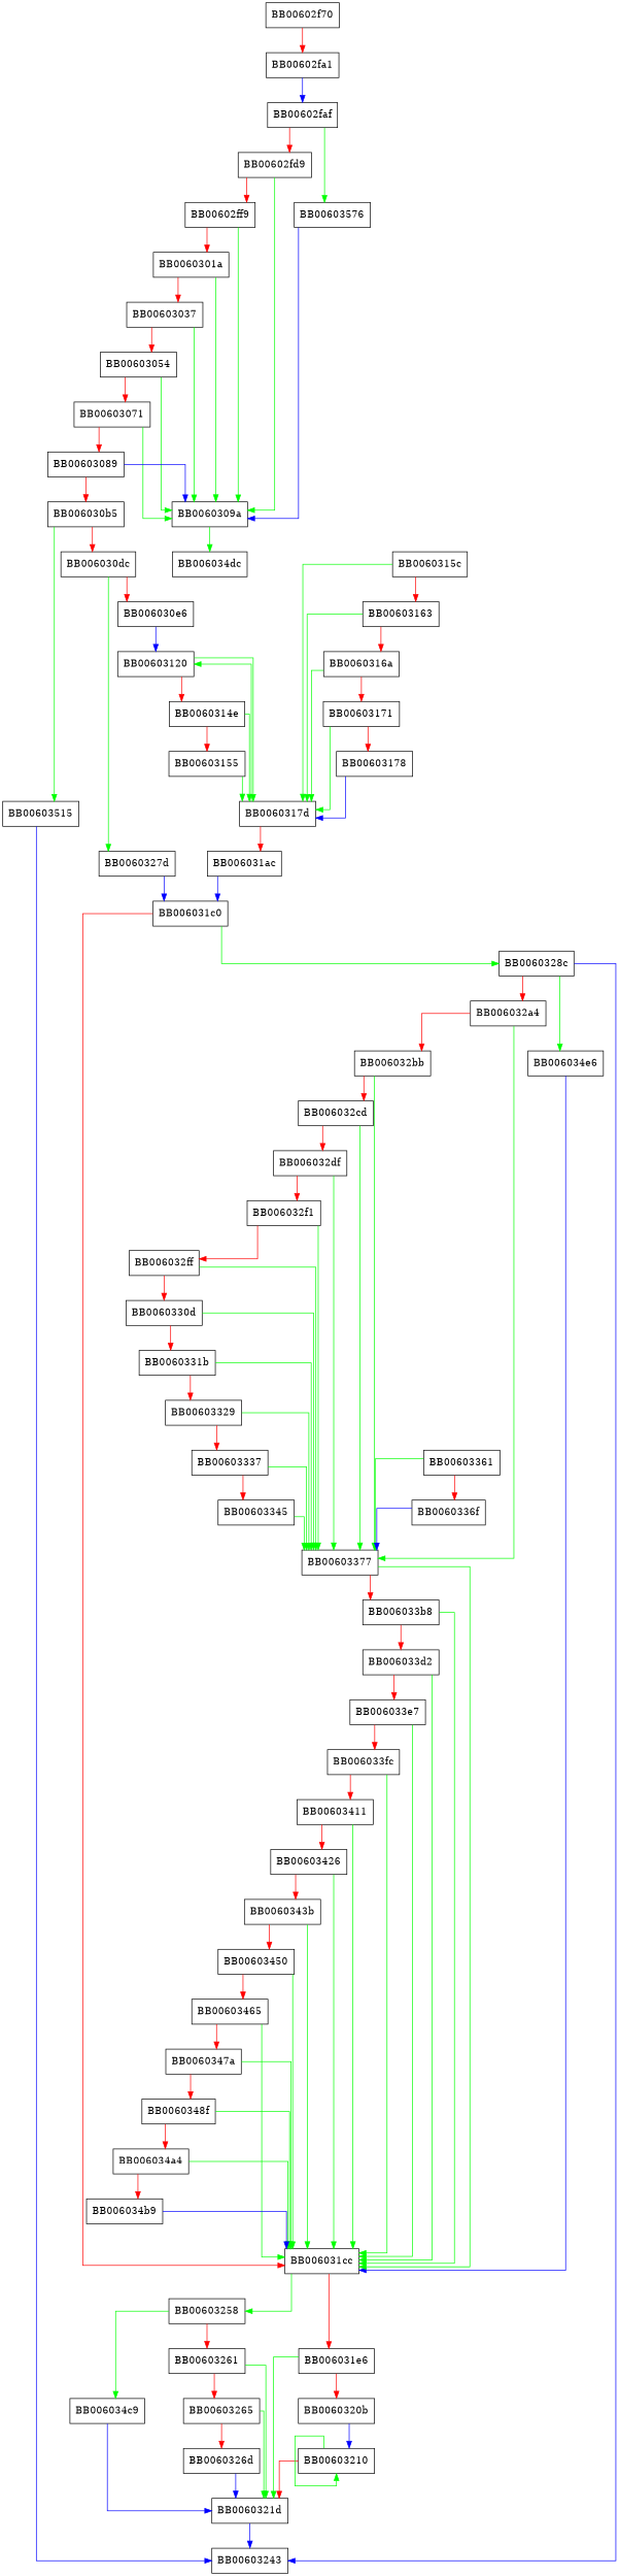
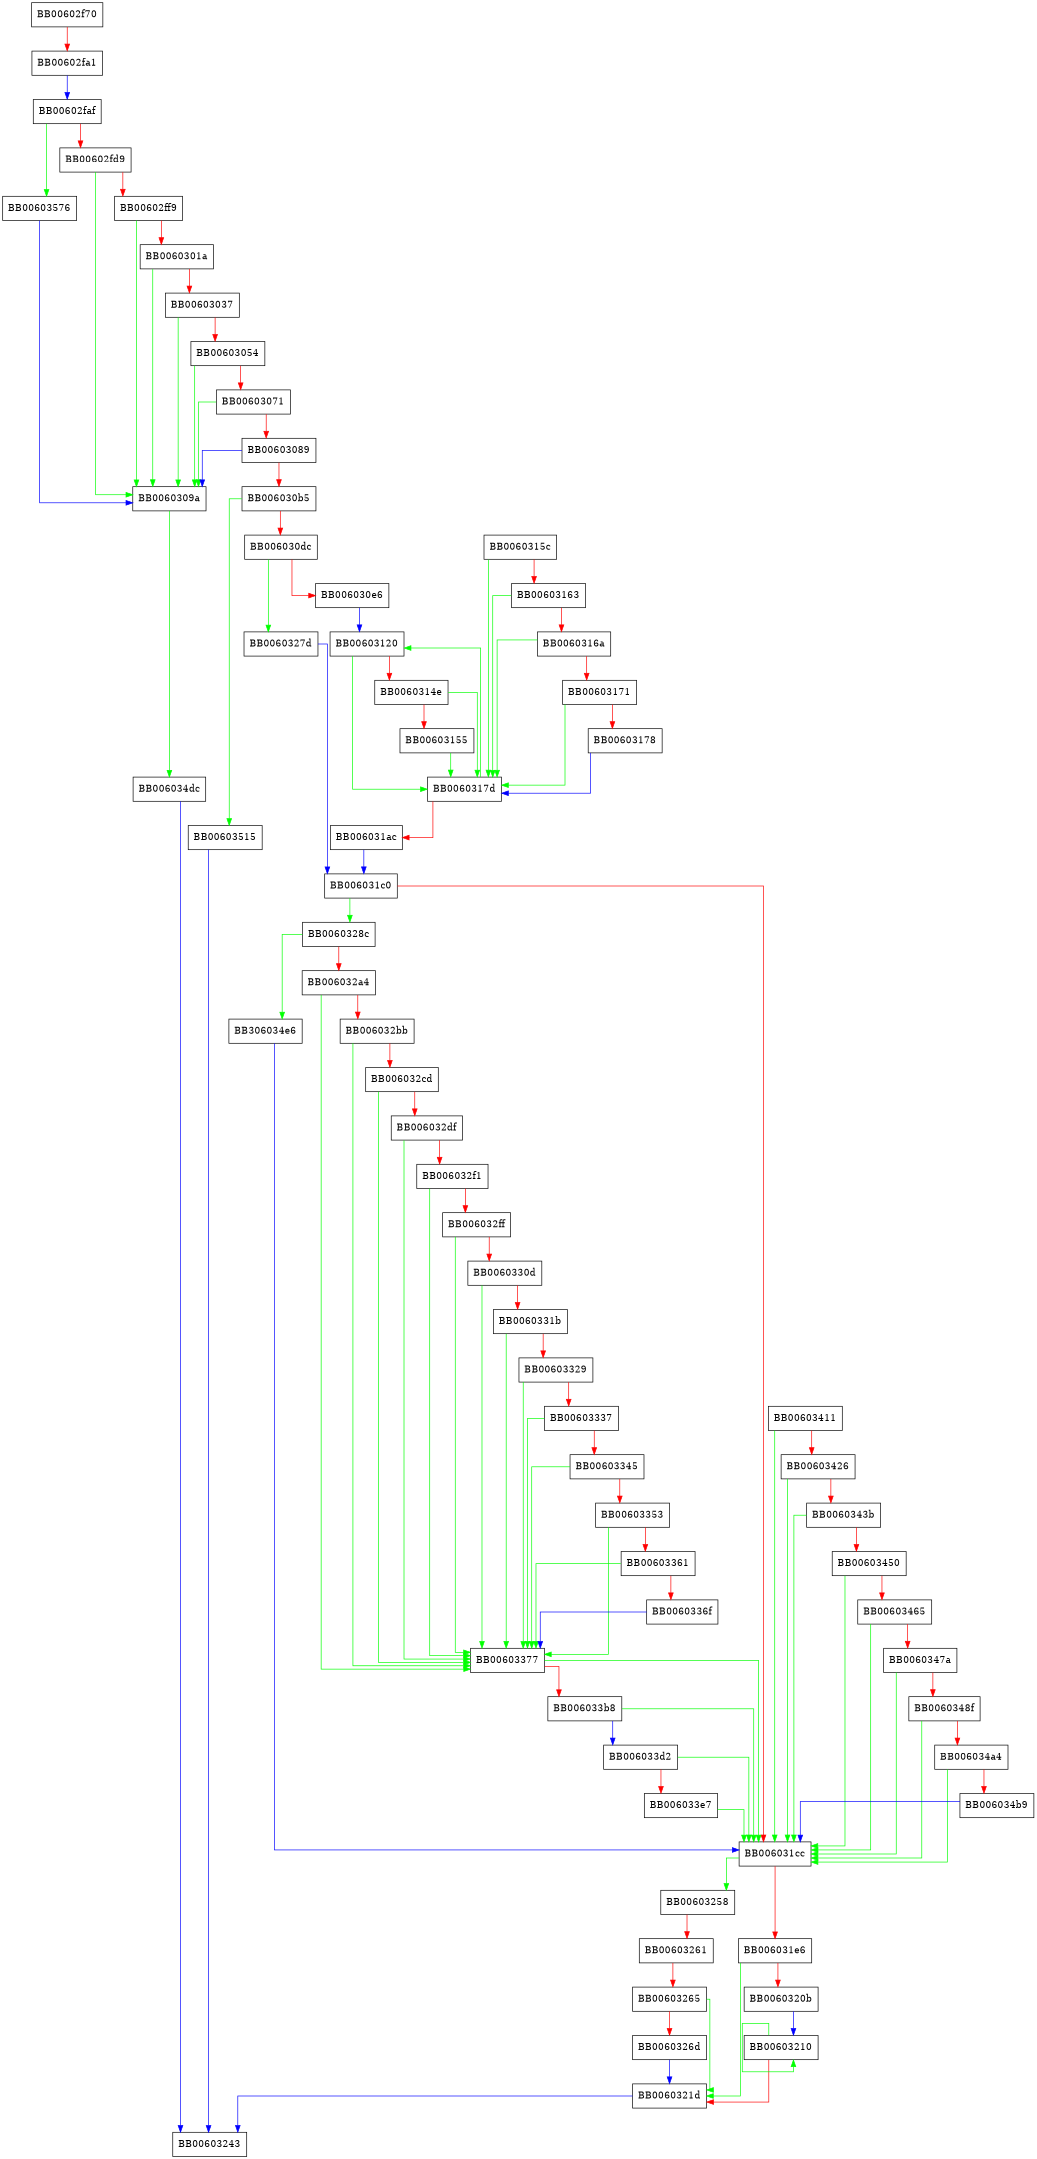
  digraph {
    splines=ortho
    node [shape=box]
    edge [color=red]
    BB00602f70
    BB00602fa1
    n3 [label=BB00603576]
    BB00602faf
    BB00602fd9
    BB0060309a
    BB00602ff9
    BB006034dc
    BB0060301a
    BB00603243
    BB006030b5
    BB00603515
    BB006030dc
    BB00603037
    BB00603054
    BB00603071
    BB00603089
    BB0060327d
    BB006030e6
    BB006031c0
    BB00603120
    BB0060328c
    BB006031cc
    BB0060317d
    BB0060314e
    BB006031ac
    BB00603155
    BB0060315c
    BB00603163
    BB0060316a
    BB00603171
    BB00603178
-   BB006034e6
+   BB006034e6 [label=BB306034e6]
    BB006032a4
    BB00603258
    BB006031e6
    BB00603377
    BB006032bb
-   BB006034c9
    BB00603261
    BB0060321d
    BB0060320b
    BB00603265
    BB00603210
    BB0060326d
    BB006033b8
    BB006032cd
    BB006033d2
    BB006032df
    BB006032f1
    BB006032ff
    BB0060330d
    BB0060331b
    BB00603329
    BB00603337
    BB00603345
+   BB00603353
    BB00603361
    BB0060336f
    BB006033e7
-   BB006033fc
    BB00603411
    BB00603426
    BB0060343b
    BB00603450
    BB00603465
    BB0060347a
    BB0060348f
    BB006034a4
    BB006034b9
    BB00602f70 -> BB00602fa1
    BB00602fa1 -> BB00602faf [color=blue]
    n3 -> BB0060309a [color=blue]
    BB00602faf -> n3 [color=green]
    BB00602faf -> BB00602fd9
    BB00602fd9 -> BB0060309a [color=green]
    BB00602fd9 -> BB00602ff9
    BB0060309a -> BB006034dc [color=green]
    BB00602ff9 -> BB0060309a [color=green]
    BB00602ff9 -> BB0060301a
-   BB0060328c -> BB00603243 [color=blue]
+   BB006034dc -> BB00603243 [color=blue]
    BB0060301a -> BB0060309a [color=green]
    BB0060301a -> BB00603037
    BB006030b5 -> BB00603515 [color=green]
    BB006030b5 -> BB006030dc
    BB00603515 -> BB00603243 [color=blue]
    BB006030dc -> BB0060327d [color=green]
    BB006030dc -> BB006030e6
    BB00603037 -> BB0060309a [color=green]
    BB00603037 -> BB00603054
    BB00603054 -> BB0060309a [color=green]
    BB00603054 -> BB00603071
    BB00603071 -> BB0060309a [color=green]
    BB00603071 -> BB00603089
    BB00603089 -> BB0060309a [color=blue]
    BB00603089 -> BB006030b5
    BB0060327d -> BB006031c0 [color=blue]
    BB006030e6 -> BB00603120 [color=blue]
    BB006031c0 -> BB0060328c [color=green]
    BB006031c0 -> BB006031cc
    BB00603120 -> BB0060317d [color=green]
    BB00603120 -> BB0060314e
    BB0060328c -> BB006034e6 [color=green]
    BB0060328c -> BB006032a4
    BB006031cc -> BB00603258 [color=green]
    BB006031cc -> BB006031e6
    BB0060317d -> BB00603120 [color=green]
    BB0060317d -> BB006031ac
    BB0060314e -> BB0060317d [color=green]
    BB0060314e -> BB00603155
    BB006031ac -> BB006031c0 [color=blue]
    BB00603155 -> BB0060317d [color=green]
    BB0060315c -> BB0060317d [color=green]
    BB0060315c -> BB00603163
    BB00603163 -> BB0060317d [color=green]
    BB00603163 -> BB0060316a
    BB0060316a -> BB0060317d [color=green]
    BB0060316a -> BB00603171
    BB00603171 -> BB0060317d [color=green]
    BB00603171 -> BB00603178
    BB00603178 -> BB0060317d [color=blue]
    BB006034e6 -> BB006031cc [color=blue]
    BB006032a4 -> BB00603377 [color=green]
    BB006032a4 -> BB006032bb
-   BB00603258 -> BB006034c9 [color=green]
    BB00603258 -> BB00603261
    BB006031e6 -> BB0060321d [color=green]
    BB006031e6 -> BB0060320b
    BB00603377 -> BB006031cc [color=green]
    BB00603377 -> BB006033b8
    BB006032bb -> BB00603377 [color=green]
    BB006032bb -> BB006032cd
-   BB006034c9 -> BB0060321d [color=blue]
-   BB00603261 -> BB0060321d [color=green]
    BB00603261 -> BB00603265
    BB0060321d -> BB00603243 [color=blue]
    BB0060320b -> BB00603210 [color=blue]
    BB00603265 -> BB0060321d [color=green]
    BB00603265 -> BB0060326d
    BB00603210 -> BB0060321d
    BB00603210 -> BB00603210 [color=green]
    BB0060326d -> BB0060321d [color=blue]
    BB006033b8 -> BB006031cc [color=green]
-   BB006033b8 -> BB006033d2
+   BB006033b8 -> BB006033d2 [color=blue]
    BB006032cd -> BB00603377 [color=green]
    BB006032cd -> BB006032df
    BB006033d2 -> BB006031cc [color=green]
    BB006033d2 -> BB006033e7
    BB006032df -> BB00603377 [color=green]
    BB006032df -> BB006032f1
    BB006032f1 -> BB00603377 [color=green]
    BB006032f1 -> BB006032ff
    BB006032ff -> BB00603377 [color=green]
    BB006032ff -> BB0060330d
    BB0060330d -> BB00603377 [color=green]
    BB0060330d -> BB0060331b
    BB0060331b -> BB00603377 [color=green]
    BB0060331b -> BB00603329
    BB00603329 -> BB00603377 [color=green]
    BB00603329 -> BB00603337
    BB00603337 -> BB00603377 [color=green]
    BB00603337 -> BB00603345
    BB00603345 -> BB00603377 [color=green]
+   BB00603345 -> BB00603353
+   BB00603353 -> BB00603377 [color=green]
+   BB00603353 -> BB00603361
    BB00603361 -> BB00603377 [color=green]
    BB00603361 -> BB0060336f
    BB0060336f -> BB00603377 [color=blue]
    BB006033e7 -> BB006031cc [color=green]
-   BB006033e7 -> BB006033fc
-   BB006033fc -> BB006031cc [color=green]
-   BB006033fc -> BB00603411
    BB00603411 -> BB006031cc [color=green]
    BB00603411 -> BB00603426
    BB00603426 -> BB006031cc [color=green]
    BB00603426 -> BB0060343b
    BB0060343b -> BB006031cc [color=green]
    BB0060343b -> BB00603450
    BB00603450 -> BB006031cc [color=green]
    BB00603450 -> BB00603465
    BB00603465 -> BB006031cc [color=green]
    BB00603465 -> BB0060347a
    BB0060347a -> BB006031cc [color=green]
    BB0060347a -> BB0060348f
    BB0060348f -> BB006031cc [color=green]
    BB0060348f -> BB006034a4
    BB006034a4 -> BB006031cc [color=green]
    BB006034a4 -> BB006034b9
    BB006034b9 -> BB006031cc [color=blue]
  }
